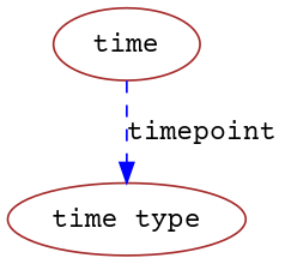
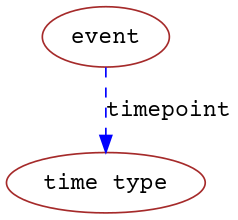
  digraph {
    fontname="Courier Prime"
    node [color=brown fontname="Courier Prime"]
-   n1 [height=0.5 label=time width=1.011]
+   n1 [height=0.5 label=event width=1.011]
    n2 [height=0.5 label="time type" width=1.5346]
    n1 -> n2 [color=blue label=timepoint style=dashed fontname="Courier Prime"]
  }
